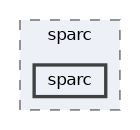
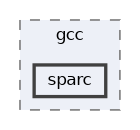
  digraph {
    compound=true
    n1 [color=grey25 fillcolor="#edf0f7" fontname=Helvetica fontsize=10 height=0.2 label=sparc shape=box style="filled,bold" width=0.4]
    subgraph cluster_1 {
      bgcolor="#edf0f7"
      fontname=Helvetica
      fontsize=10
-     label=sparc
+     label=gcc
      pencolor=grey50
      style="filled,dashed"
      n1
    }
  }
